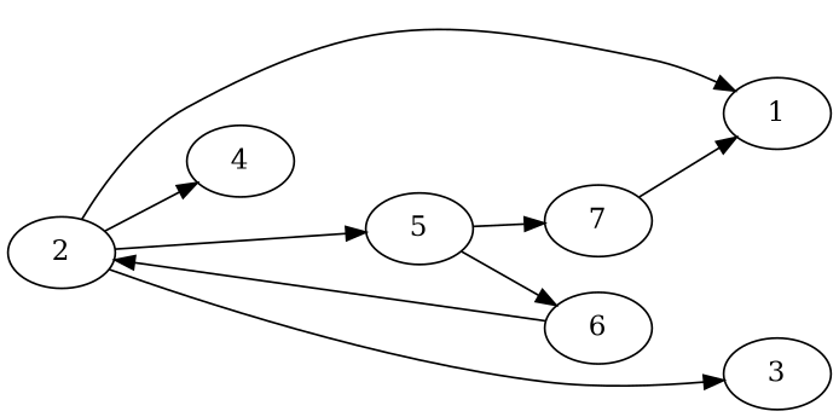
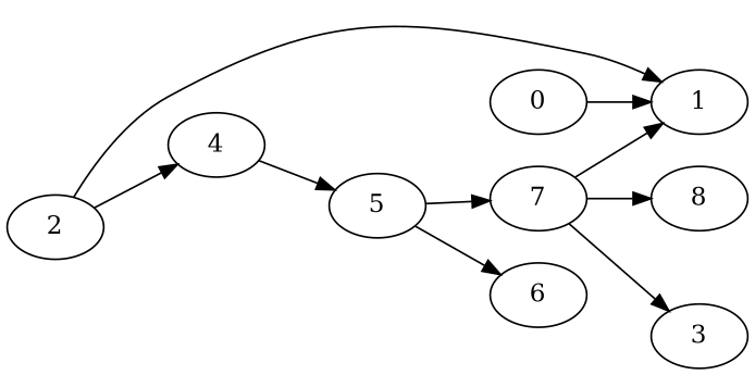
  digraph {
    rankdir=LR
+   0
    1
    2
    3
    4
    5
    6
    7
+   8
+   0 -> 1
    2 -> 1
-   2 -> 3
+   7 -> 3
    2 -> 4
-   2 -> 5
+   4 -> 5
    5 -> 6
    5 -> 7
-   6 -> 2
    7 -> 1
+   7 -> 8
  }
